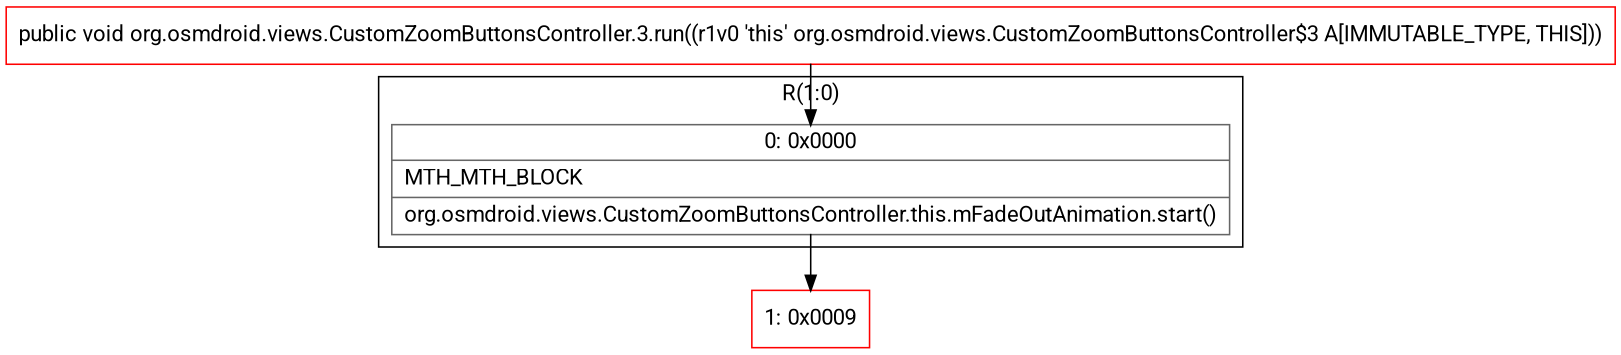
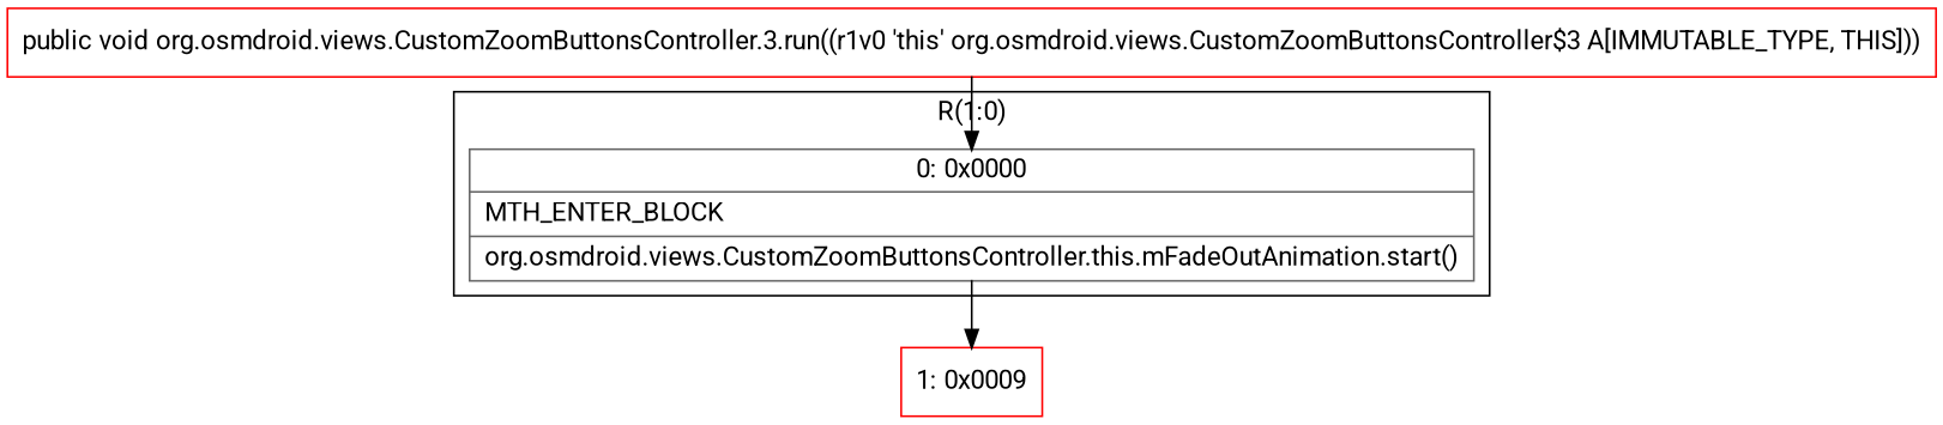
  digraph {
    fontname=Roboto
    node [color=red shape=record fontname=Roboto]
    edge [fontname=Roboto]
-   n1 [color=gray40 label="{0\:\ 0x0000|MTH_MTH_BLOCK\l|org.osmdroid.views.CustomZoomButtonsController.this.mFadeOutAnimation.start()\l}"]
+   n1 [color=gray40 label="{0\:\ 0x0000|MTH_ENTER_BLOCK\l|org.osmdroid.views.CustomZoomButtonsController.this.mFadeOutAnimation.start()\l}"]
    n2 [label="{1\:\ 0x0009}"]
    n3 [label="{public void org.osmdroid.views.CustomZoomButtonsController.3.run((r1v0 'this' org.osmdroid.views.CustomZoomButtonsController$3 A[IMMUTABLE_TYPE, THIS])) }"]
    subgraph cluster_1 {
      label="R(1:0)"
      n1
    }
    n1 -> n2
    n3 -> n1
  }
